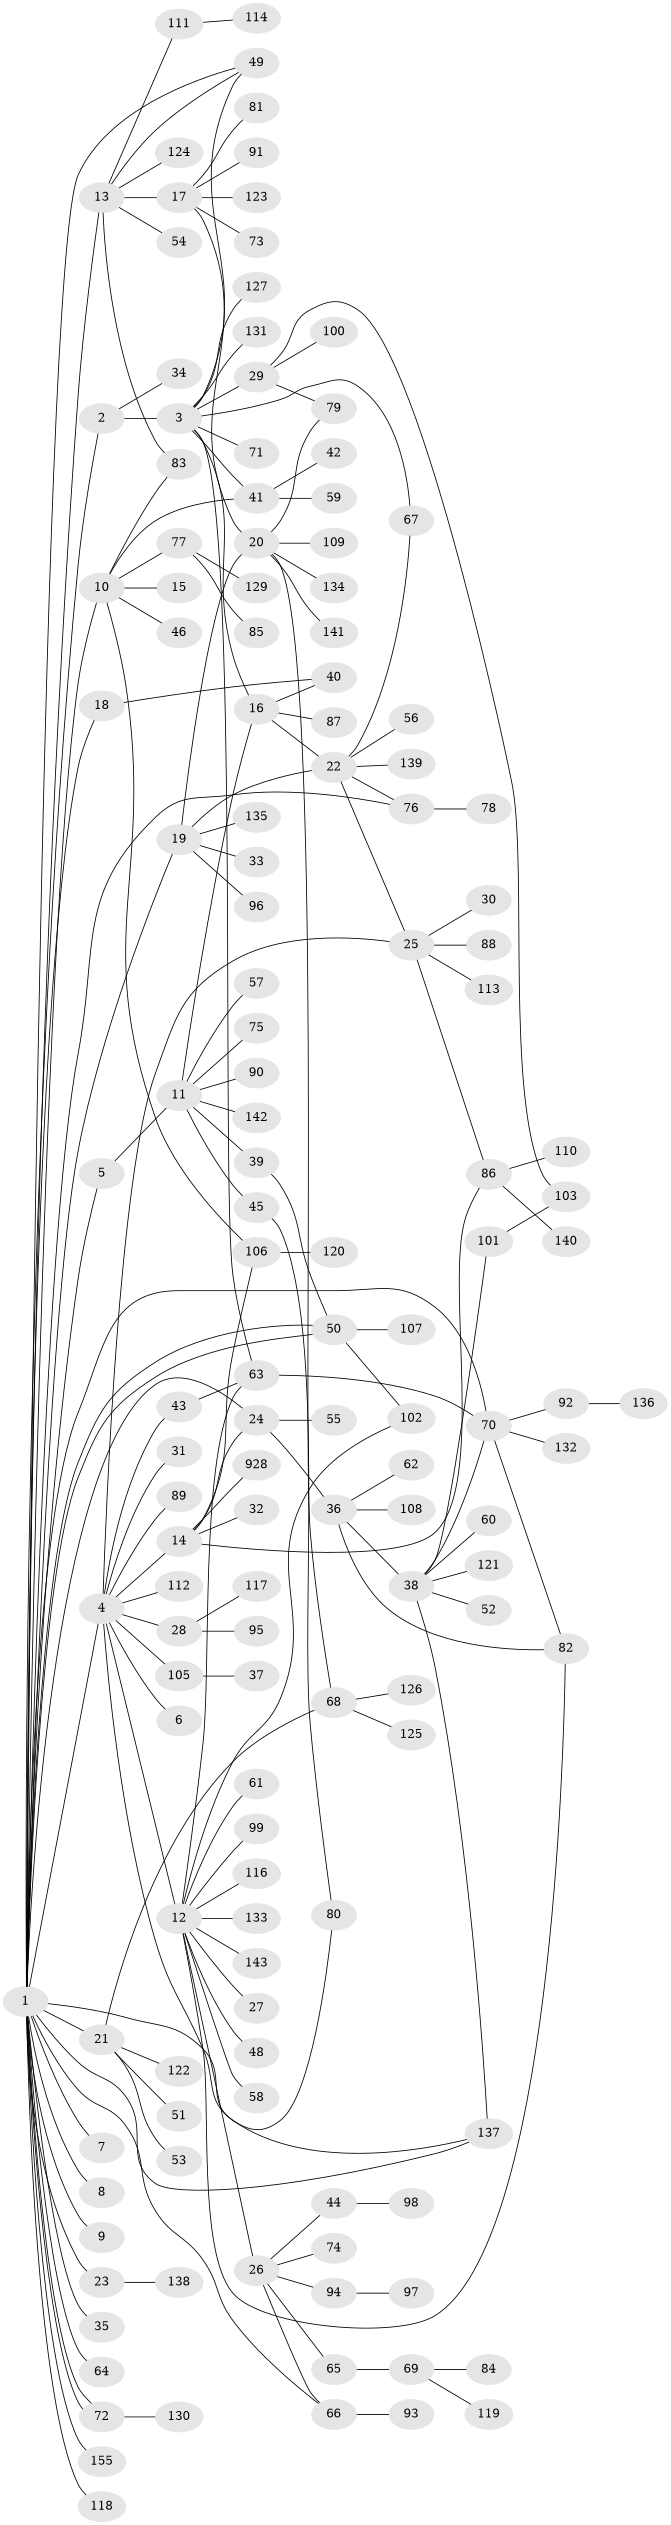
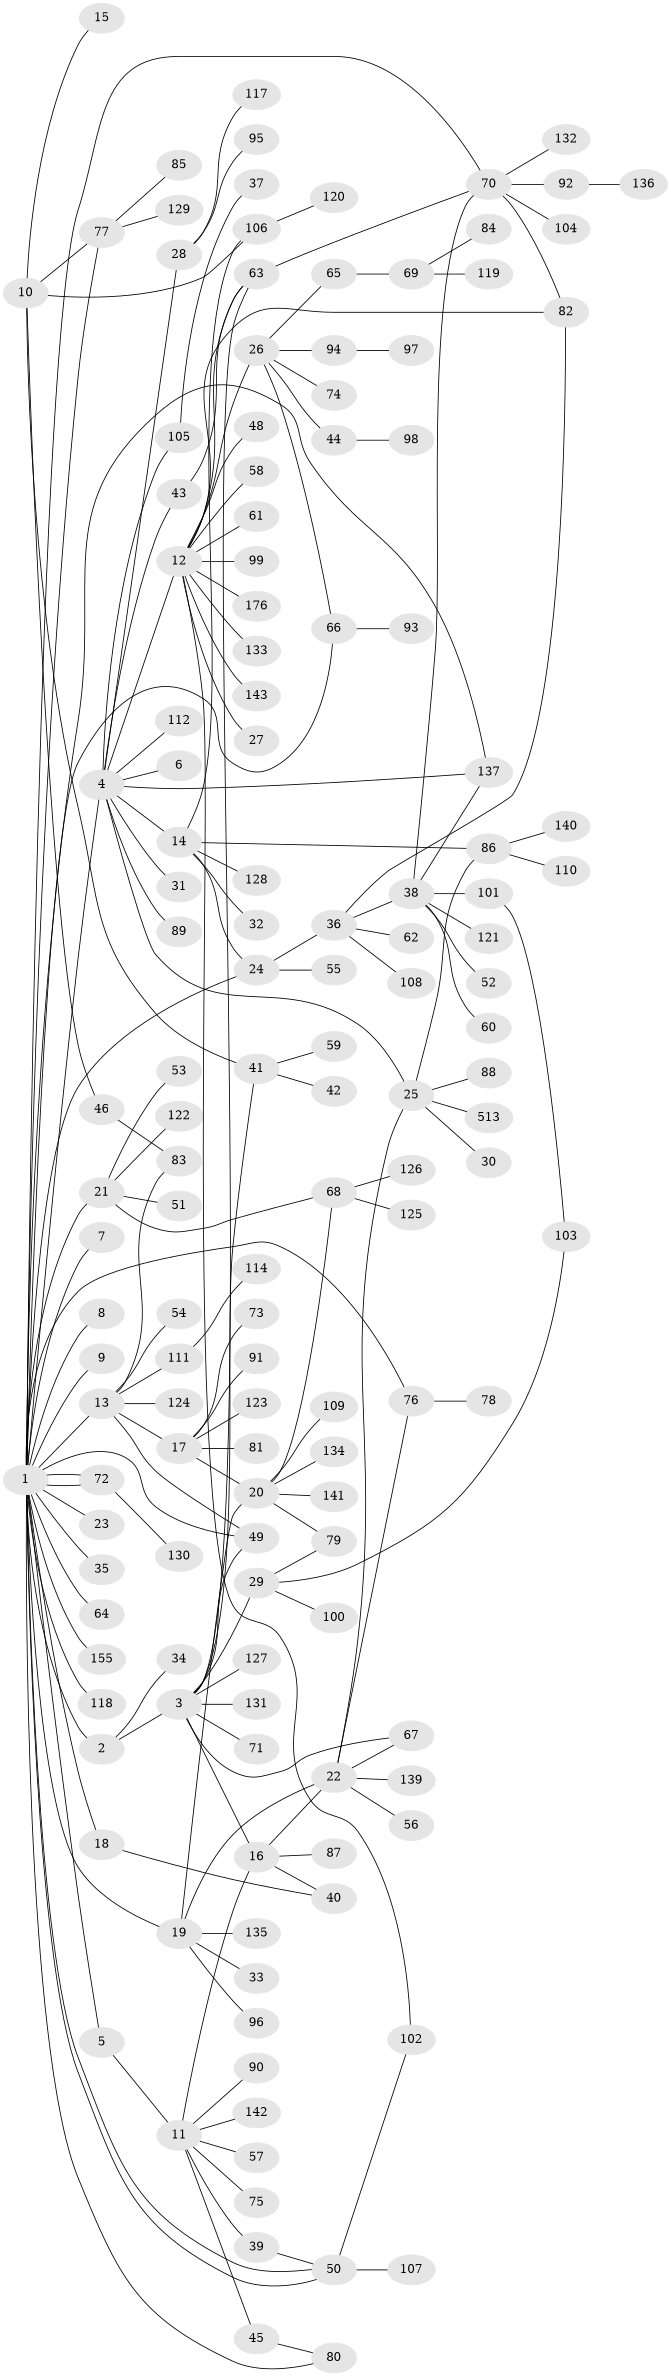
  graph {
    rankdir=LR
    node [color=gray90 style=filled]
    1
    2
    4
    5
    7
    8
    9
    10
    13
    18
    19
    21
    23
    24
    35
    49
    50
    64
    66
    70
    72
    76
    80
    n24 [label=155]
    118
    137
    3
    34
    6
    12
    14
    25
    28
    31
    43
    89
    105
    112
    11
    41
    15
    46
    77
    83
    106
    17
    54
    111
    124
    40
    22
    20
    33
    96
    135
    68
    51
    53
    122
-   138
    36
    55
    102
    107
    93
    82
    92
+   104
    132
    130
    78
    16
    29
    63
    67
    71
    127
    131
    87
    79
    100
    103
    42
    59
    26
    27
    48
    58
    61
    99
-   116
+   116 [label=176]
    133
    143
    32
    86
-   128 [label=928]
+   128
    30
    88
-   113
+   113 [label=513]
    95
    117
    37
    39
    45
    57
    75
    90
    142
    85
    129
    120
    44
    65
    74
    94
    73
    81
    91
    123
    114
    140
    110
    56
    139
    109
    134
    141
    125
    126
    38
    62
    108
    98
    69
    97
    52
    60
    101
    121
    84
    119
    136
    1 -- 2
    1 -- 4
    1 -- 5
    1 -- 7
    1 -- 8
    1 -- 9
-   1 -- 10
+   1 -- 77
    1 -- 13
    1 -- 18
    1 -- 19
    1 -- 21
    1 -- 23
    1 -- 24
    1 -- 35
    1 -- 49
    1 -- 50
    1 -- 50
    1 -- 64
    1 -- 66
    1 -- 70
    1 -- 72
    1 -- 72
    1 -- 76
    1 -- 80
    1 -- n24
    1 -- 118
    1 -- 137
    2 -- 3
    2 -- 34
    4 -- 137
    4 -- 6
    4 -- 12
    4 -- 14
    4 -- 25
    4 -- 28
    4 -- 31
    4 -- 43
    4 -- 89
    4 -- 105
    4 -- 112
    5 -- 11
    10 -- 41
    10 -- 15
    10 -- 46
    10 -- 77
-   10 -- 83
+   46 -- 83
    10 -- 106
    13 -- 49
    13 -- 83
    13 -- 17
    13 -- 54
    13 -- 111
    13 -- 124
    18 -- 40
    19 -- 22
    19 -- 20
    19 -- 33
    19 -- 96
    19 -- 135
    21 -- 68
    21 -- 51
    21 -- 53
    21 -- 122
-   23 -- 138
    24 -- 36
    24 -- 55
    50 -- 102
    50 -- 107
    66 -- 93
    70 -- 82
    70 -- 92
+   70 -- 104
    70 -- 132
    72 -- 130
    76 -- 78
    3 -- 49
    3 -- 41
    3 -- 16
    3 -- 29
    3 -- 63
    3 -- 67
    3 -- 71
    3 -- 127
    3 -- 131
    12 -- 102
    12 -- 82
    12 -- 63
    12 -- 26
    12 -- 27
    12 -- 48
    12 -- 58
    12 -- 61
    12 -- 99
    12 -- 116
    12 -- 133
    12 -- 143
    14 -- 24
    14 -- 106
    14 -- 32
    14 -- 86
    14 -- 128
    25 -- 86
    25 -- 30
    25 -- 88
    25 -- 113
    28 -- 95
    28 -- 117
    43 -- 63
    105 -- 37
    11 -- 16
    11 -- 39
    11 -- 45
    11 -- 57
    11 -- 75
    11 -- 90
    11 -- 142
    41 -- 42
    41 -- 59
    77 -- 85
    77 -- 129
    106 -- 120
    17 -- 20
    17 -- 73
    17 -- 81
    17 -- 91
    17 -- 123
    111 -- 114
    22 -- 76
    22 -- 25
    22 -- 67
    22 -- 56
    22 -- 139
    20 -- 68
    20 -- 79
    20 -- 109
    20 -- 134
    20 -- 141
    68 -- 125
    68 -- 126
    36 -- 82
    36 -- 38
    36 -- 62
    36 -- 108
    92 -- 136
    16 -- 40
    16 -- 22
    16 -- 87
    29 -- 79
    29 -- 100
    29 -- 103
    63 -- 70
    26 -- 66
    26 -- 44
    26 -- 65
    26 -- 74
    26 -- 94
    86 -- 140
    86 -- 110
    39 -- 50
    45 -- 80
    44 -- 98
    65 -- 69
    94 -- 97
    38 -- 70
    38 -- 137
    38 -- 52
    38 -- 60
    38 -- 101
    38 -- 121
    69 -- 84
    69 -- 119
    101 -- 103
  }
